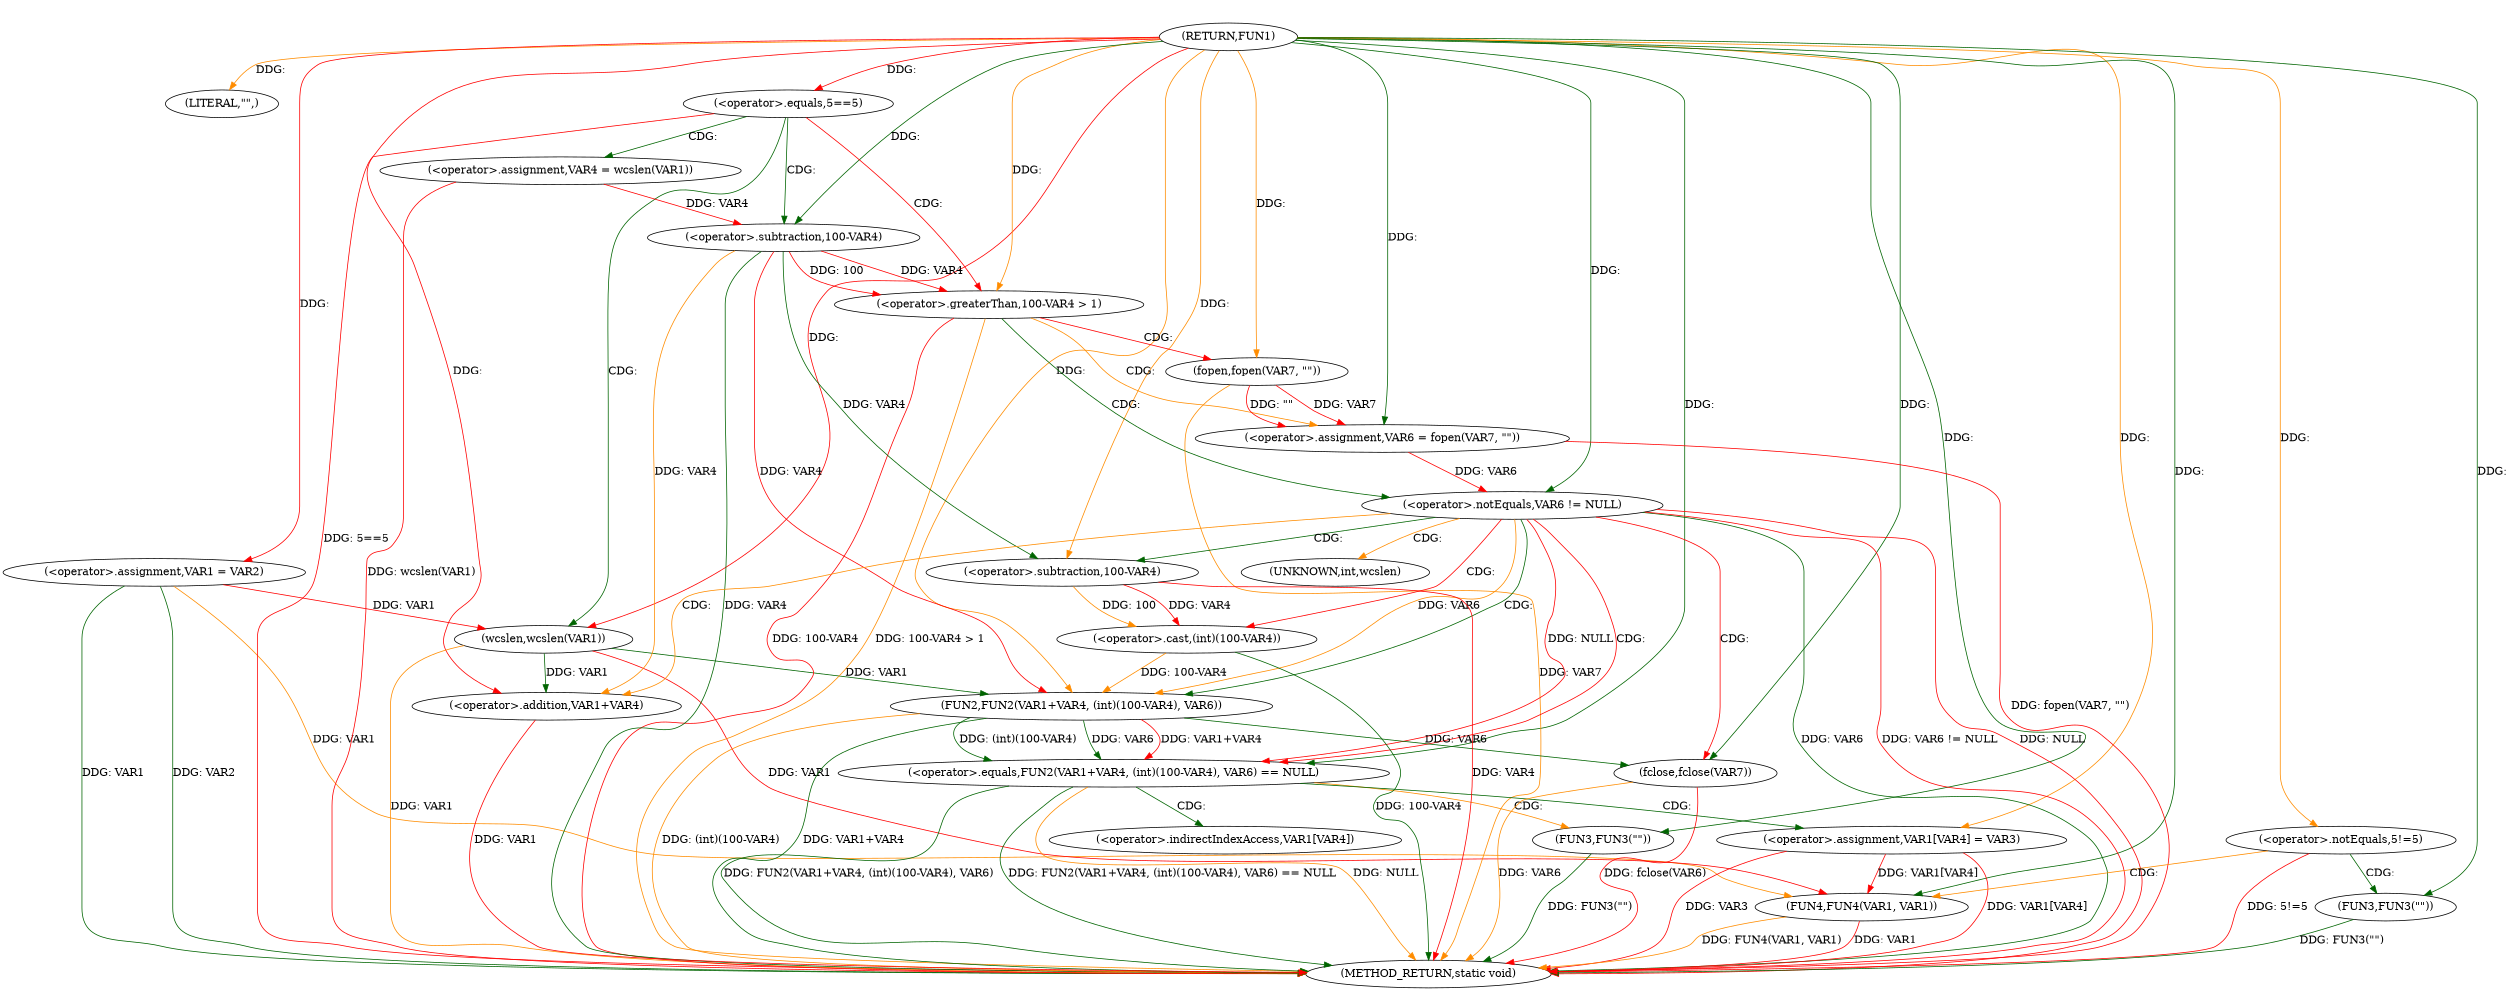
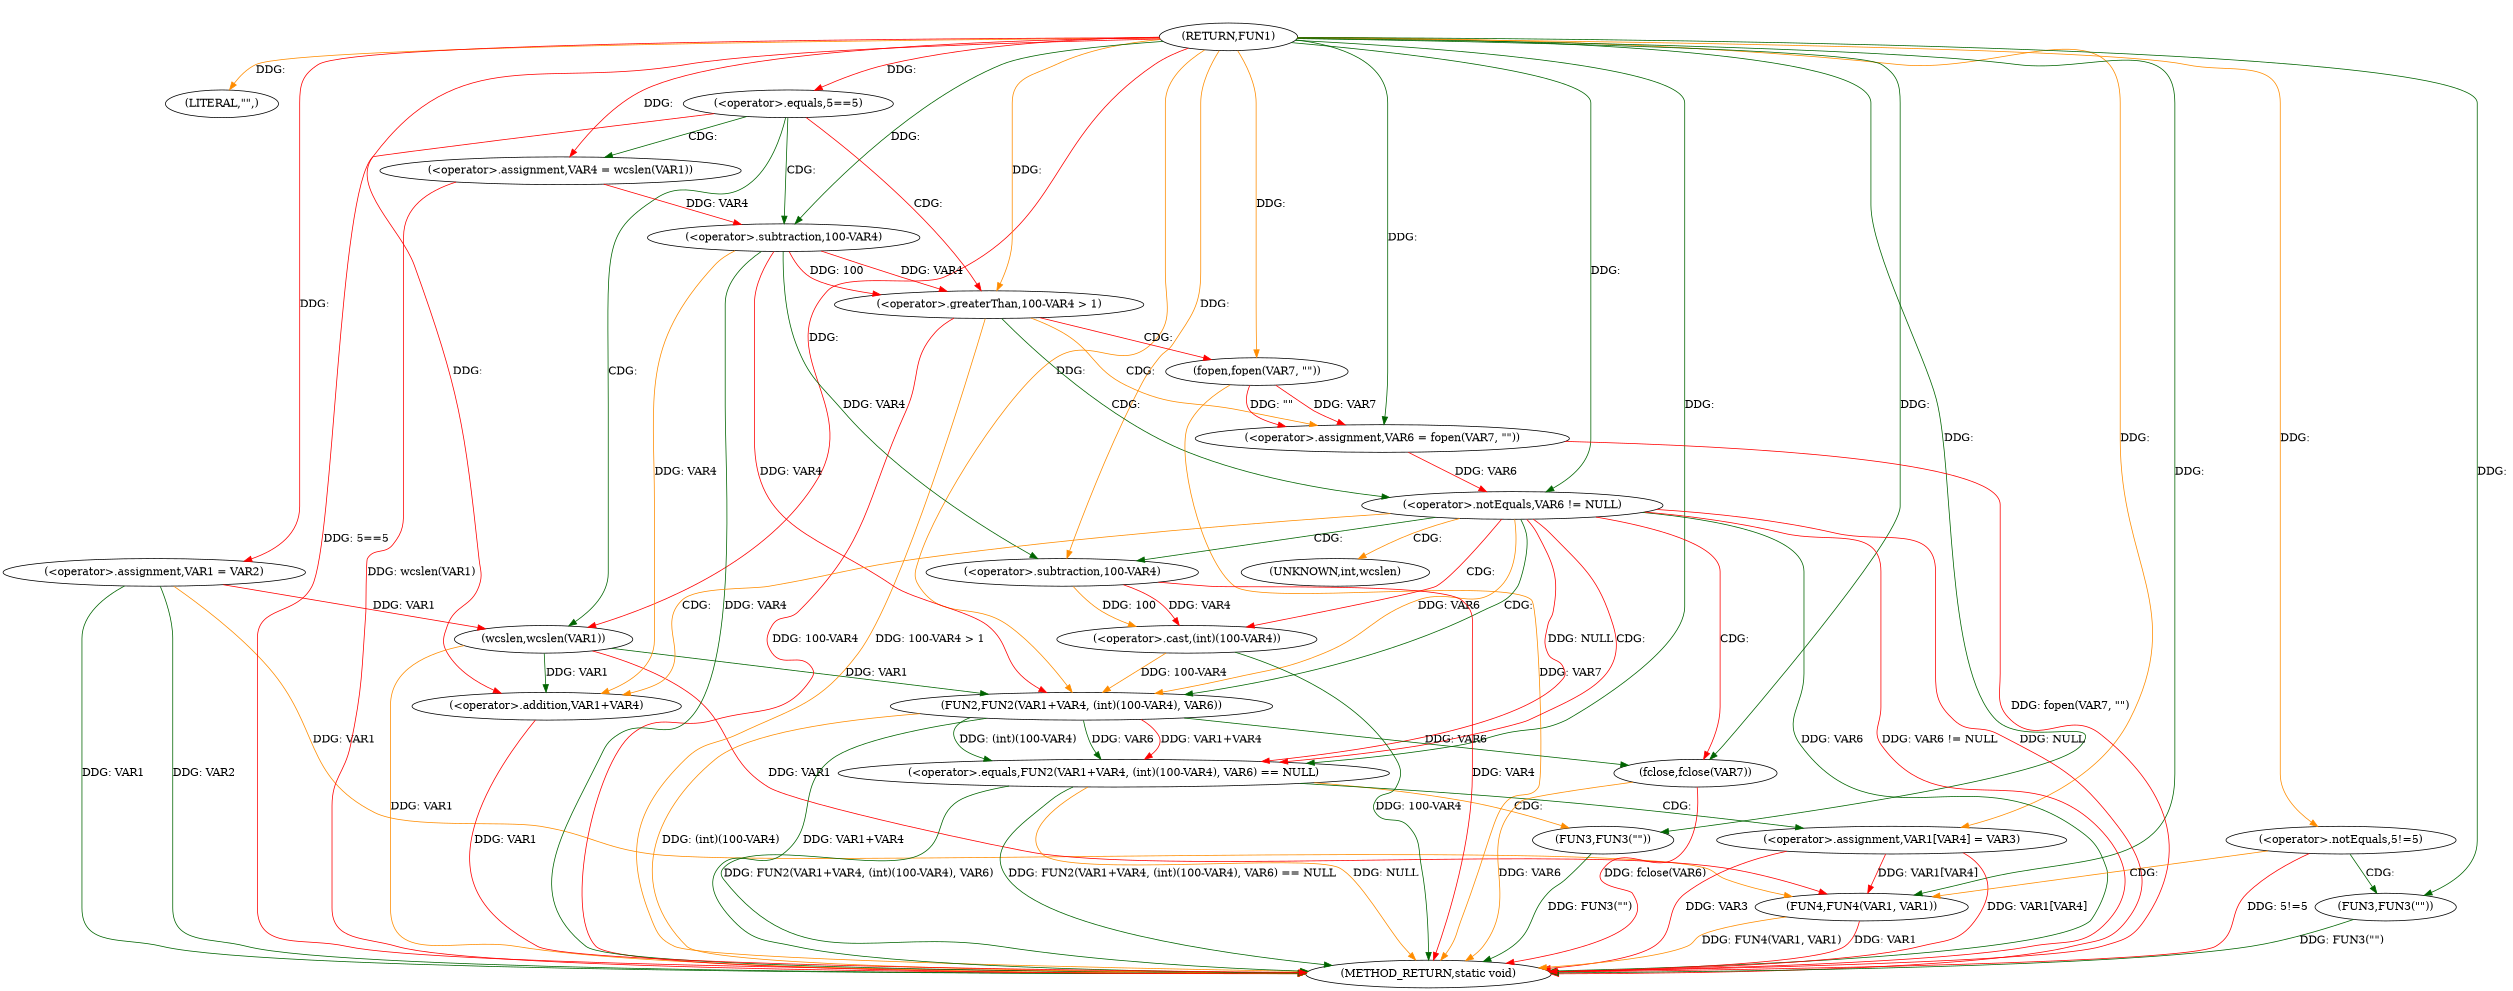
  digraph {
    edge [color=red]
    n1 [label="(RETURN,FUN1)"]
    n2 [label="(LITERAL,\"\",)"]
    n3 [label="(<operator>.assignment,VAR1 = VAR2)"]
    n4 [label="(<operator>.equals,5==5)"]
    n5 [label="(<operator>.assignment,VAR4 = wcslen(VAR1))"]
    n6 [label="(wcslen,wcslen(VAR1))"]
    n7 [label="(<operator>.greaterThan,100-VAR4 > 1)"]
    n8 [label="(<operator>.subtraction,100-VAR4)"]
    n9 [label="(<operator>.assignment,VAR6 = fopen(VAR7, \"\"))"]
    n10 [label="(fopen,fopen(VAR7, \"\"))"]
    n11 [label="(<operator>.notEquals,VAR6 != NULL)"]
    n12 [label="(<operator>.equals,FUN2(VAR1+VAR4, (int)(100-VAR4), VAR6) == NULL)"]
    n13 [label="(FUN2,FUN2(VAR1+VAR4, (int)(100-VAR4), VAR6))"]
    n14 [label="(<operator>.addition,VAR1+VAR4)"]
    n15 [label="(<operator>.subtraction,100-VAR4)"]
    n16 [label="(FUN3,FUN3(\"\"))"]
    n17 [label="(<operator>.assignment,VAR1[VAR4] = VAR3)"]
    n18 [label="(fclose,fclose(VAR7))"]
    n19 [label="(<operator>.notEquals,5!=5)"]
    n20 [label="(FUN3,FUN3(\"\"))"]
    n21 [label="(FUN4,FUN4(VAR1, VAR1))"]
    n22 [label="(METHOD_RETURN,static void)"]
    n23 [label="(<operator>.cast,(int)(100-VAR4))"]
    n24 [label="(UNKNOWN,int,wcslen)"]
-   n25 [label="(<operator>.indirectIndexAccess,VAR1[VAR4])"]
    n1 -> n2 [color=darkorange label="DDG: "]
    n1 -> n3 [label="DDG: "]
    n1 -> n4 [label="DDG: "]
+   n1 -> n5 [label="DDG: "]
    n1 -> n6 [label="DDG: "]
    n1 -> n7 [color=darkorange label="DDG: "]
    n1 -> n8 [color=darkgreen label="DDG: "]
    n1 -> n9 [color=darkgreen label="DDG: "]
    n1 -> n10 [color=darkorange label="DDG: "]
    n1 -> n11 [color=darkgreen label="DDG: "]
    n1 -> n12 [color=darkgreen label="DDG: "]
    n1 -> n13 [color=darkorange label="DDG: "]
    n1 -> n14 [label="DDG: "]
    n1 -> n15 [color=darkorange label="DDG: "]
    n1 -> n16 [color=darkgreen label="DDG: "]
    n1 -> n17 [color=darkorange label="DDG: "]
    n1 -> n18 [color=darkgreen label="DDG: "]
    n1 -> n19 [color=darkorange label="DDG: "]
    n1 -> n20 [color=darkgreen label="DDG: "]
    n1 -> n21 [color=darkgreen label="DDG: "]
    n3 -> n6 [label="DDG: VAR1"]
    n3 -> n21 [color=darkorange label="DDG: VAR1"]
    n3 -> n22 [color=darkgreen label="DDG: VAR1"]
    n3 -> n22 [color=darkgreen label="DDG: VAR2"]
    n4 -> n5 [color=darkgreen label="CDG: "]
    n4 -> n6 [color=darkgreen label="CDG: "]
    n4 -> n7 [label="CDG: "]
    n4 -> n8 [color=darkgreen label="CDG: "]
    n4 -> n22 [label="DDG: 5==5"]
    n5 -> n8 [label="DDG: VAR4"]
    n5 -> n22 [label="DDG: wcslen(VAR1)"]
    n6 -> n13 [color=darkgreen label="DDG: VAR1"]
    n6 -> n14 [color=darkgreen label="DDG: VAR1"]
    n6 -> n21 [label="DDG: VAR1"]
    n6 -> n22 [color=darkorange label="DDG: VAR1"]
    n7 -> n9 [color=darkorange label="CDG: "]
    n7 -> n10 [label="CDG: "]
    n7 -> n11 [color=darkgreen label="CDG: "]
    n7 -> n22 [label="DDG: 100-VAR4"]
    n7 -> n22 [color=darkorange label="DDG: 100-VAR4 > 1"]
    n8 -> n7 [label="DDG: 100"]
    n8 -> n7 [label="DDG: VAR4"]
    n8 -> n13 [label="DDG: VAR4"]
    n8 -> n14 [color=darkorange label="DDG: VAR4"]
    n8 -> n15 [color=darkgreen label="DDG: VAR4"]
    n8 -> n22 [color=darkgreen label="DDG: VAR4"]
    n9 -> n11 [label="DDG: VAR6"]
    n9 -> n22 [label="DDG: fopen(VAR7, \"\")"]
    n10 -> n9 [label="DDG: VAR7"]
    n10 -> n9 [label="DDG: \"\""]
    n10 -> n22 [color=darkorange label="DDG: VAR7"]
    n11 -> n12 [label="DDG: NULL"]
    n11 -> n12 [label="CDG: "]
    n11 -> n13 [color=darkorange label="DDG: VAR6"]
    n11 -> n13 [color=darkgreen label="CDG: "]
    n11 -> n14 [color=darkorange label="CDG: "]
    n11 -> n15 [color=darkgreen label="CDG: "]
    n11 -> n18 [label="CDG: "]
    n11 -> n22 [color=darkgreen label="DDG: VAR6"]
    n11 -> n22 [label="DDG: VAR6 != NULL"]
    n11 -> n22 [label="DDG: NULL"]
    n11 -> n23 [label="CDG: "]
    n11 -> n24 [color=darkorange label="CDG: "]
    n12 -> n16 [color=darkorange label="CDG: "]
    n12 -> n17 [color=darkgreen label="CDG: "]
    n12 -> n22 [color=darkorange label="DDG: NULL"]
    n12 -> n22 [color=darkgreen label="DDG: FUN2(VAR1+VAR4, (int)(100-VAR4), VAR6)"]
    n12 -> n22 [color=darkgreen label="DDG: FUN2(VAR1+VAR4, (int)(100-VAR4), VAR6) == NULL"]
-   n12 -> n25 [color=darkgreen label="CDG: "]
    n13 -> n12 [label="DDG: VAR1+VAR4"]
    n13 -> n12 [color=darkgreen label="DDG: (int)(100-VAR4)"]
    n13 -> n12 [color=darkgreen label="DDG: VAR6"]
    n13 -> n18 [color=darkgreen label="DDG: VAR6"]
    n13 -> n22 [color=darkorange label="DDG: (int)(100-VAR4)"]
    n13 -> n22 [color=darkgreen label="DDG: VAR1+VAR4"]
    n14 -> n22 [label="DDG: VAR1"]
    n15 -> n22 [label="DDG: VAR4"]
    n15 -> n23 [color=darkorange label="DDG: 100"]
    n15 -> n23 [label="DDG: VAR4"]
    n16 -> n22 [color=darkgreen label="DDG: FUN3(\"\")"]
    n17 -> n21 [label="DDG: VAR1[VAR4]"]
    n17 -> n22 [label="DDG: VAR1[VAR4]"]
    n17 -> n22 [label="DDG: VAR3"]
    n18 -> n22 [label="DDG: fclose(VAR6)"]
    n18 -> n22 [color=darkorange label="DDG: VAR6"]
    n19 -> n20 [color=darkgreen label="CDG: "]
    n19 -> n21 [color=darkorange label="CDG: "]
    n19 -> n22 [label="DDG: 5!=5"]
    n20 -> n22 [color=darkgreen label="DDG: FUN3(\"\")"]
    n21 -> n22 [label="DDG: VAR1"]
    n21 -> n22 [color=darkorange label="DDG: FUN4(VAR1, VAR1)"]
    n23 -> n13 [color=darkorange label="DDG: 100-VAR4"]
    n23 -> n22 [color=darkgreen label="DDG: 100-VAR4"]
  }
